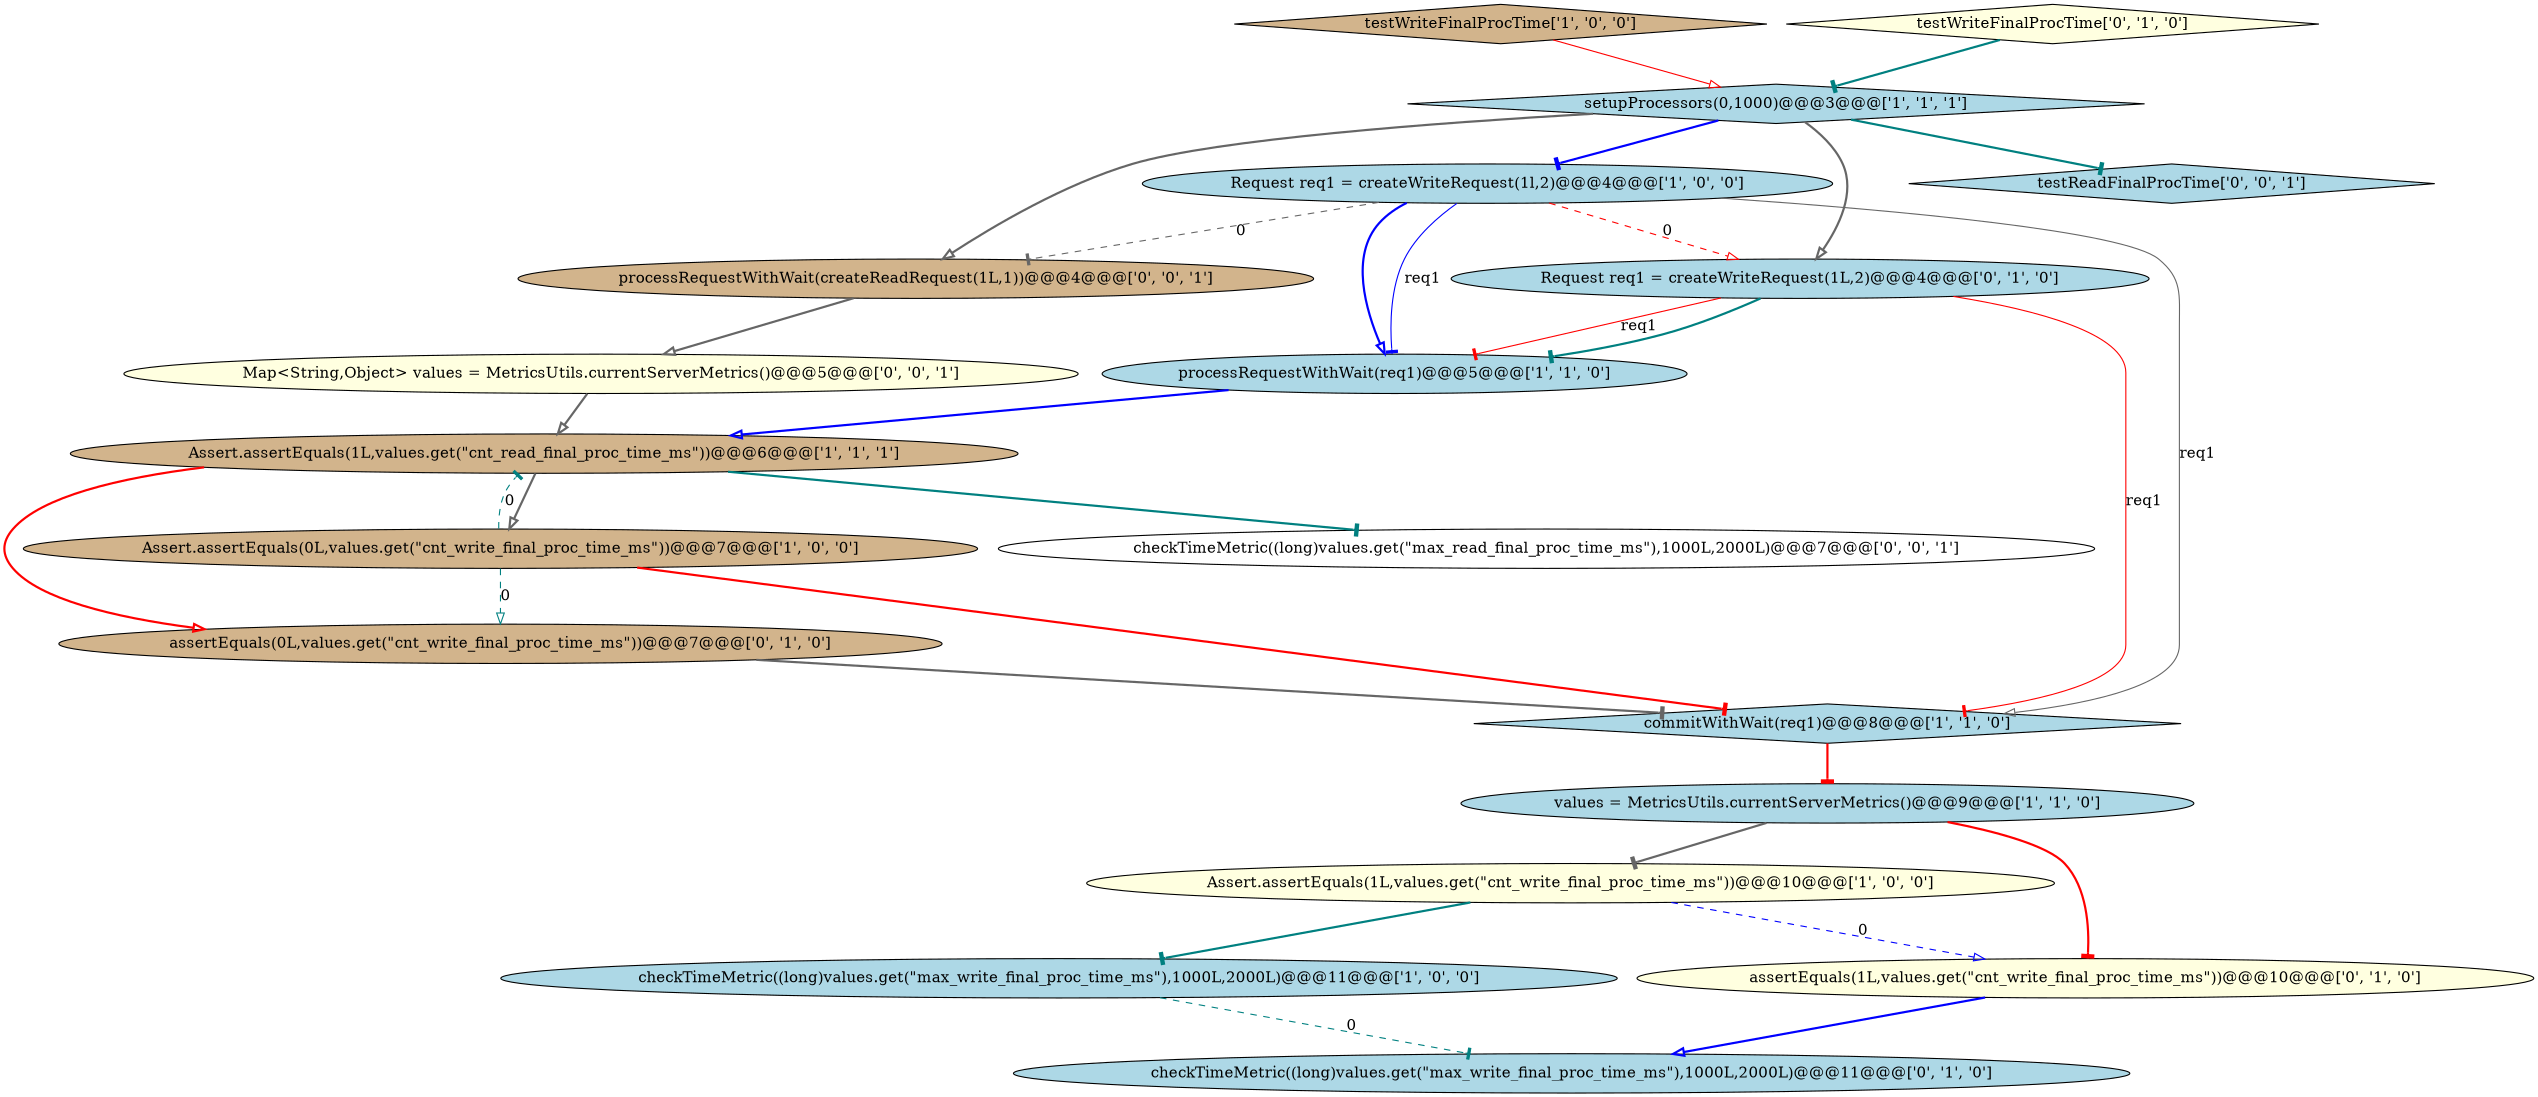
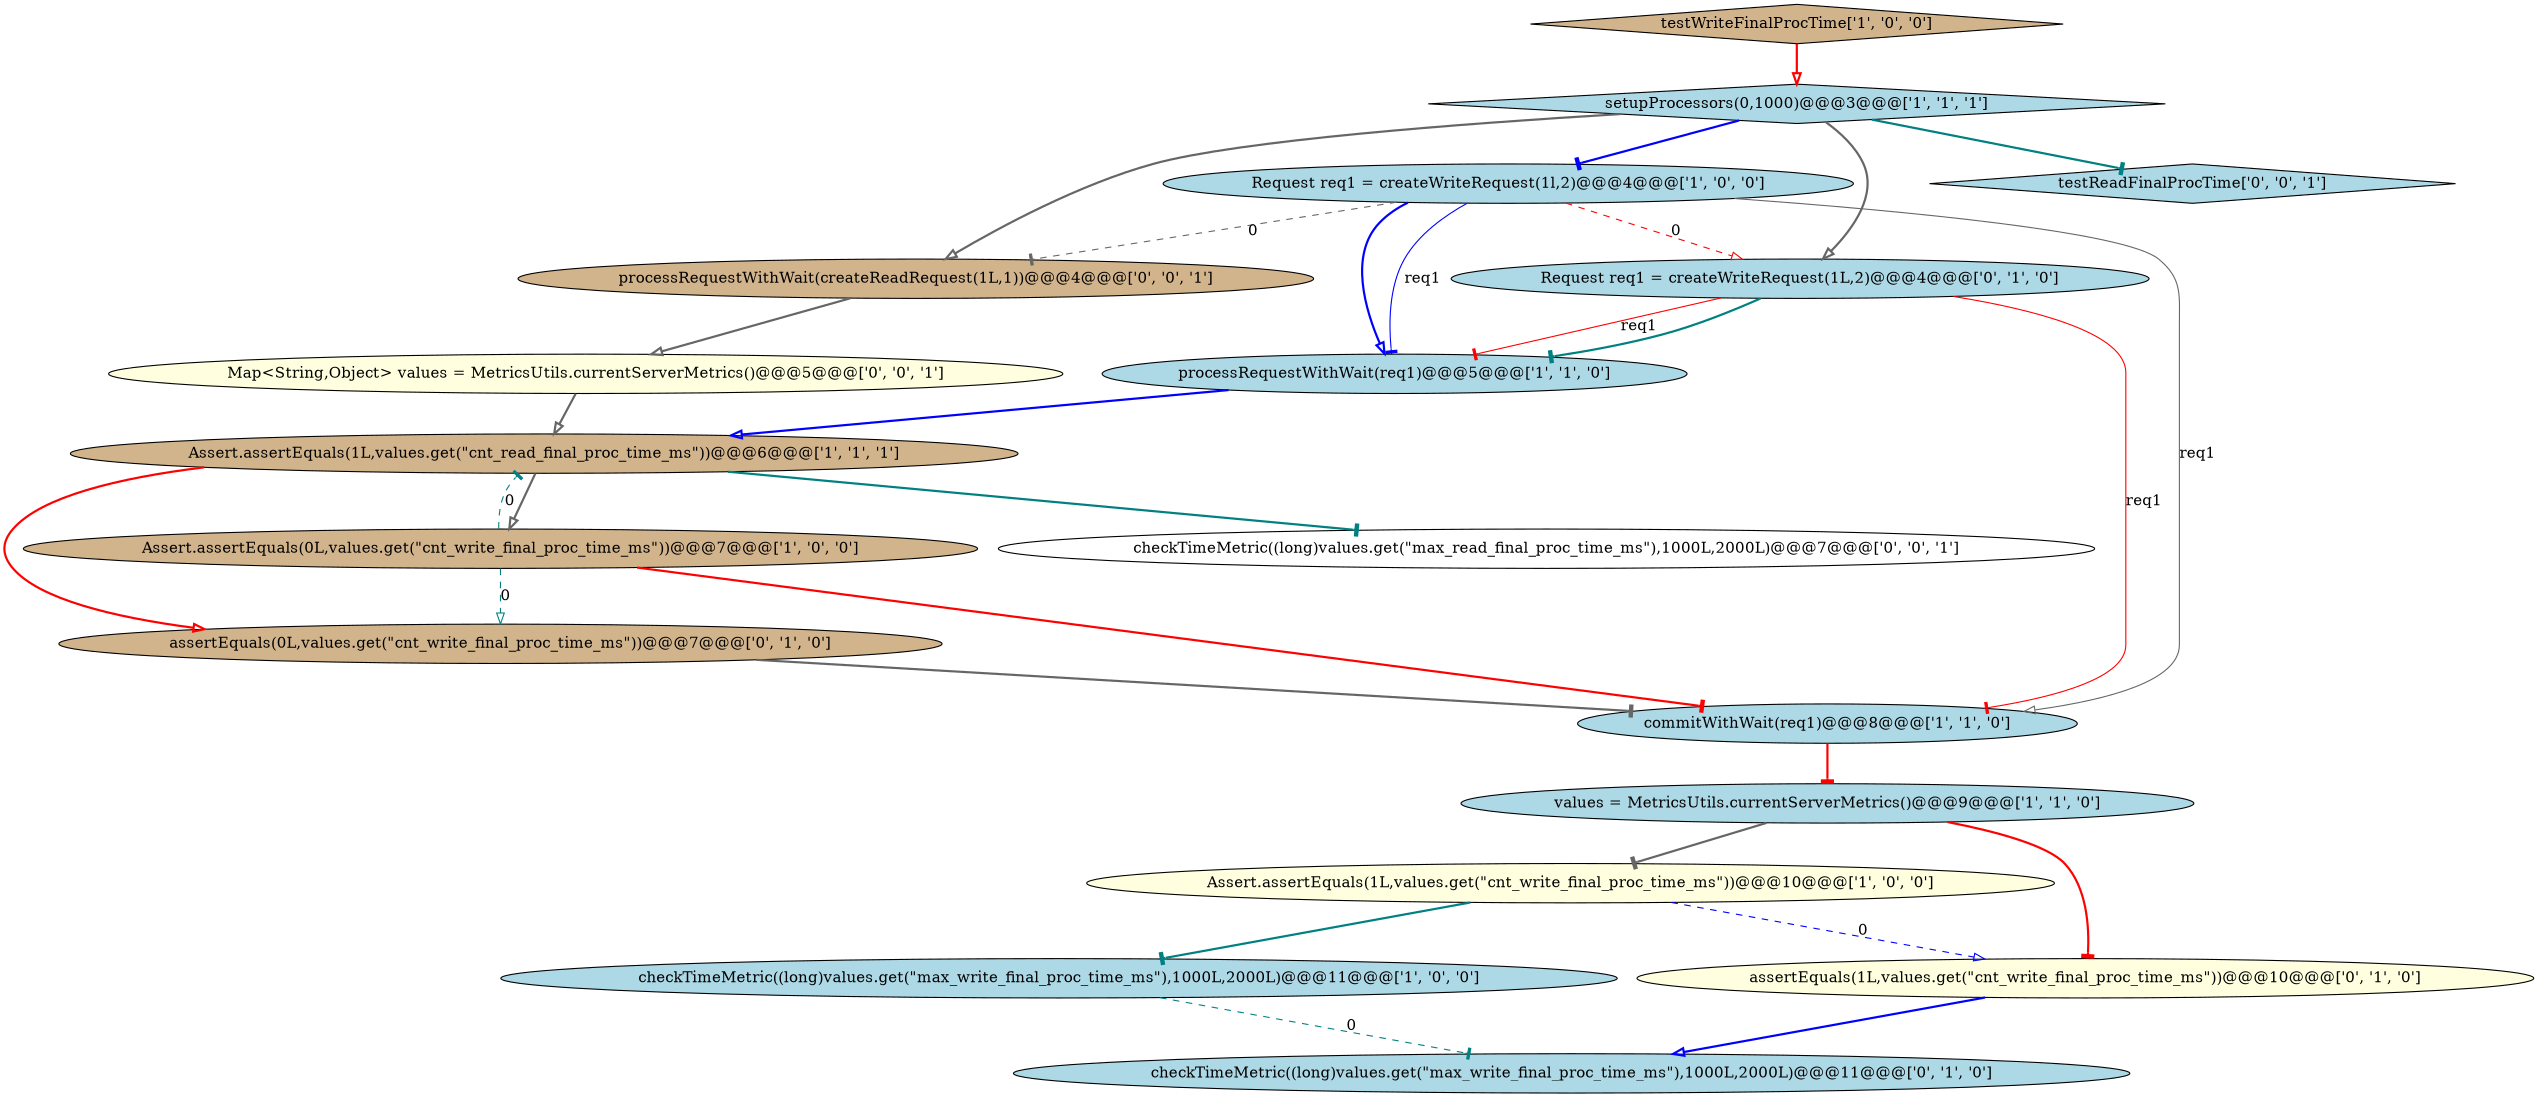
  digraph {
    node [fillcolor=lightblue shape=ellipse style=filled]
    edge [arrowhead=tee color=gray40 style=bold]
    n1 [fillcolor=lightyellow label="Map<String,Object> values = MetricsUtils.currentServerMetrics()@@@5@@@['0', '0', '1']"]
    n2 [fillcolor=tan label="Assert.assertEquals(1L,values.get(\"cnt_read_final_proc_time_ms\"))@@@6@@@['1', '1', '1']"]
    n3 [fillcolor=tan label="assertEquals(0L,values.get(\"cnt_write_final_proc_time_ms\"))@@@7@@@['0', '1', '0']"]
    n4 [fillcolor=white label="checkTimeMetric((long)values.get(\"max_read_final_proc_time_ms\"),1000L,2000L)@@@7@@@['0', '0', '1']"]
    n5 [fillcolor=tan label="Assert.assertEquals(0L,values.get(\"cnt_write_final_proc_time_ms\"))@@@7@@@['1', '0', '0']"]
    n6 [label="checkTimeMetric((long)values.get(\"max_write_final_proc_time_ms\"),1000L,2000L)@@@11@@@['1', '0', '0']"]
    n7 [label="checkTimeMetric((long)values.get(\"max_write_final_proc_time_ms\"),1000L,2000L)@@@11@@@['0', '1', '0']"]
    n8 [fillcolor=tan label="testWriteFinalProcTime['1', '0', '0']" shape=diamond]
    n9 [label="setupProcessors(0,1000)@@@3@@@['1', '1', '1']" shape=diamond]
    n10 [label="Request req1 = createWriteRequest(1L,2)@@@4@@@['0', '1', '0']"]
    n11 [fillcolor=tan label="processRequestWithWait(createReadRequest(1L,1))@@@4@@@['0', '0', '1']"]
    n12 [label="Request req1 = createWriteRequest(1l,2)@@@4@@@['1', '0', '0']"]
    n13 [label="testReadFinalProcTime['0', '0', '1']" shape=diamond]
    n14 [label="processRequestWithWait(req1)@@@5@@@['1', '1', '0']"]
-   n15 [label="commitWithWait(req1)@@@8@@@['1', '1', '0']" shape=diamond]
+   n15 [label="commitWithWait(req1)@@@8@@@['1', '1', '0']"]
    n16 [label="values = MetricsUtils.currentServerMetrics()@@@9@@@['1', '1', '0']"]
    n17 [fillcolor=lightyellow label="assertEquals(1L,values.get(\"cnt_write_final_proc_time_ms\"))@@@10@@@['0', '1', '0']"]
    n18 [fillcolor=lightyellow label="Assert.assertEquals(1L,values.get(\"cnt_write_final_proc_time_ms\"))@@@10@@@['1', '0', '0']"]
-   n19 [fillcolor=lightyellow label="testWriteFinalProcTime['0', '1', '0']" shape=diamond]
    n1 -> n2 [arrowhead=onormal]
    n2 -> n3 [arrowhead=onormal color=red]
    n2 -> n4 [color=teal]
    n2 -> n5 [arrowhead=onormal]
    n3 -> n15
    n5 -> n2 [color=teal label=0 style=dashed]
    n5 -> n3 [arrowhead=onormal color=teal label=0 style=dashed]
    n5 -> n15 [color=red]
    n6 -> n7 [color=teal label=0 style=dashed]
-   n8 -> n9 [arrowhead=onormal color=red style=solid]
+   n8 -> n9 [arrowhead=onormal color=red]
    n9 -> n10 [arrowhead=onormal]
    n9 -> n11 [arrowhead=onormal]
    n9 -> n12 [color=blue]
    n9 -> n13 [color=teal]
    n10 -> n14 [color=red label=req1 style=solid]
    n10 -> n14 [color=teal]
    n10 -> n15 [color=red label=req1 style=solid]
    n11 -> n1 [arrowhead=onormal]
    n12 -> n10 [arrowhead=onormal color=red label=0 style=dashed]
    n12 -> n11 [label=0 style=dashed]
    n12 -> n14 [arrowhead=onormal color=blue]
    n12 -> n14 [color=blue label=req1 style=solid]
    n12 -> n15 [arrowhead=onormal label=req1 style=solid]
    n14 -> n2 [arrowhead=onormal color=blue]
    n15 -> n16 [color=red]
    n16 -> n17 [color=red]
    n16 -> n18
    n17 -> n7 [arrowhead=onormal color=blue]
    n18 -> n6 [color=teal]
    n18 -> n17 [arrowhead=onormal color=blue label=0 style=dashed]
-   n19 -> n9 [color=teal]
  }
